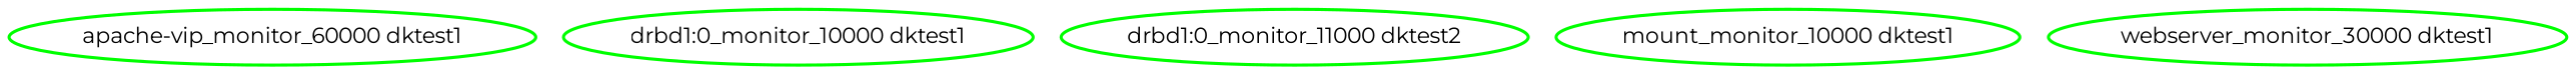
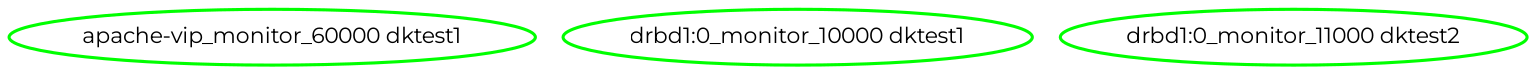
  digraph {
    fontname=Montserrat
    node [color=green fontcolor=black style=bold fontname=Montserrat]
    "apache-vip_monitor_60000 dktest1"
    "drbd1:0_monitor_10000 dktest1"
    "drbd1:0_monitor_11000 dktest2"
-   "mount_monitor_10000 dktest1"
-   "webserver_monitor_30000 dktest1"
  }
